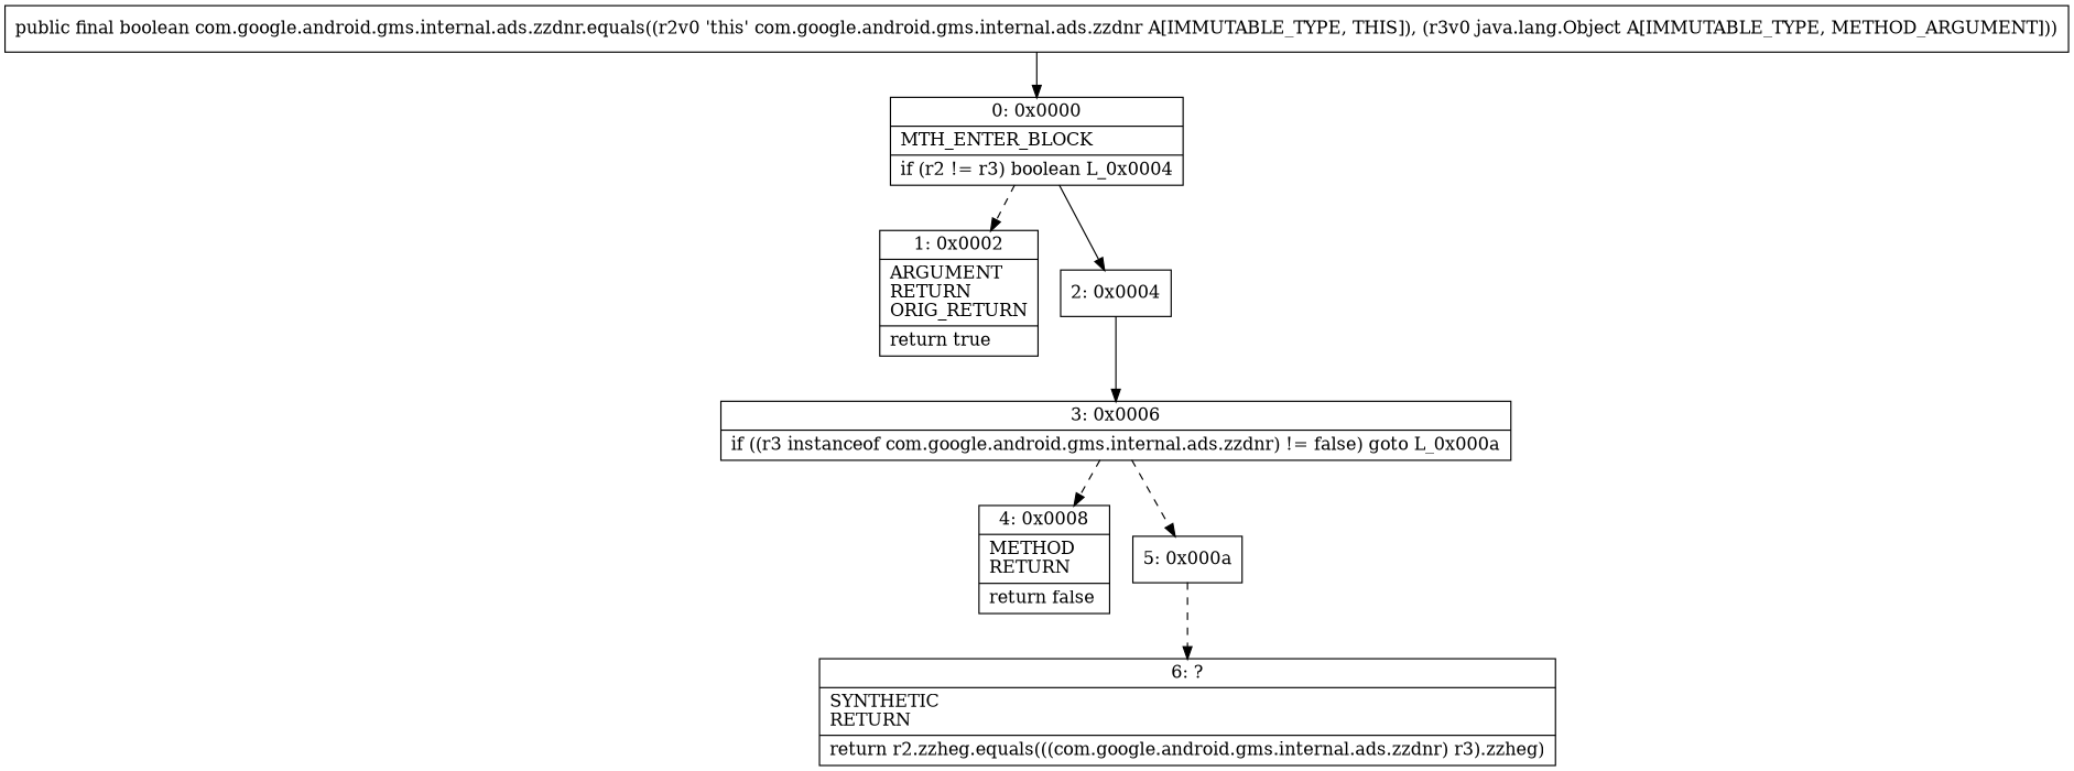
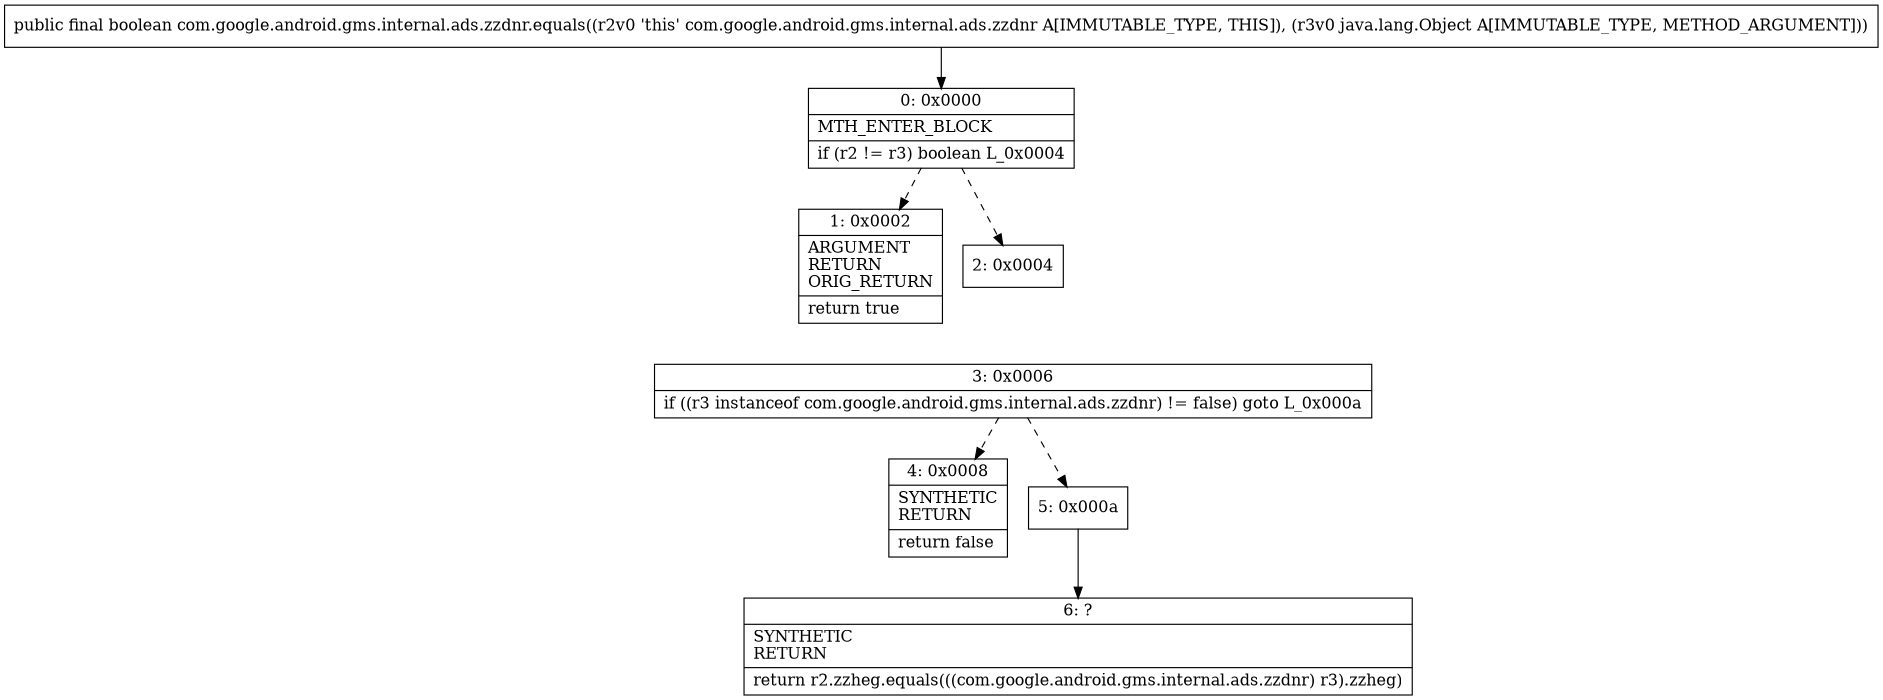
  digraph {
    node [shape=record]
    n1 [label="{0\:\ 0x0000|MTH_ENTER_BLOCK\l|if (r2 != r3) boolean L_0x0004\l}"]
    n2 [label="{1\:\ 0x0002|ARGUMENT\lRETURN\lORIG_RETURN\l|return true\l}"]
    n3 [label="{2\:\ 0x0004}"]
    n4 [label="{3\:\ 0x0006|if ((r3 instanceof com.google.android.gms.internal.ads.zzdnr) != false) goto L_0x000a\l}"]
-   n5 [label="{4\:\ 0x0008|METHOD\lRETURN\l|return false\l}"]
+   n5 [label="{4\:\ 0x0008|SYNTHETIC\lRETURN\l|return false\l}"]
    n6 [label="{5\:\ 0x000a}"]
    n7 [label="{6\:\ ?|SYNTHETIC\lRETURN\l|return r2.zzheg.equals(((com.google.android.gms.internal.ads.zzdnr) r3).zzheg)\l}"]
    n8 [label="{public final boolean com.google.android.gms.internal.ads.zzdnr.equals((r2v0 'this' com.google.android.gms.internal.ads.zzdnr A[IMMUTABLE_TYPE, THIS]), (r3v0 java.lang.Object A[IMMUTABLE_TYPE, METHOD_ARGUMENT])) }"]
    n1 -> n2 [style=dashed]
-   n1 -> n3
-   n3 -> n4
+   n1 -> n3 [style=dashed]
    n4 -> n5 [style=dashed]
    n4 -> n6 [style=dashed]
-   n6 -> n7 [style=dashed]
+   n6 -> n7
    n8 -> n1
  }
